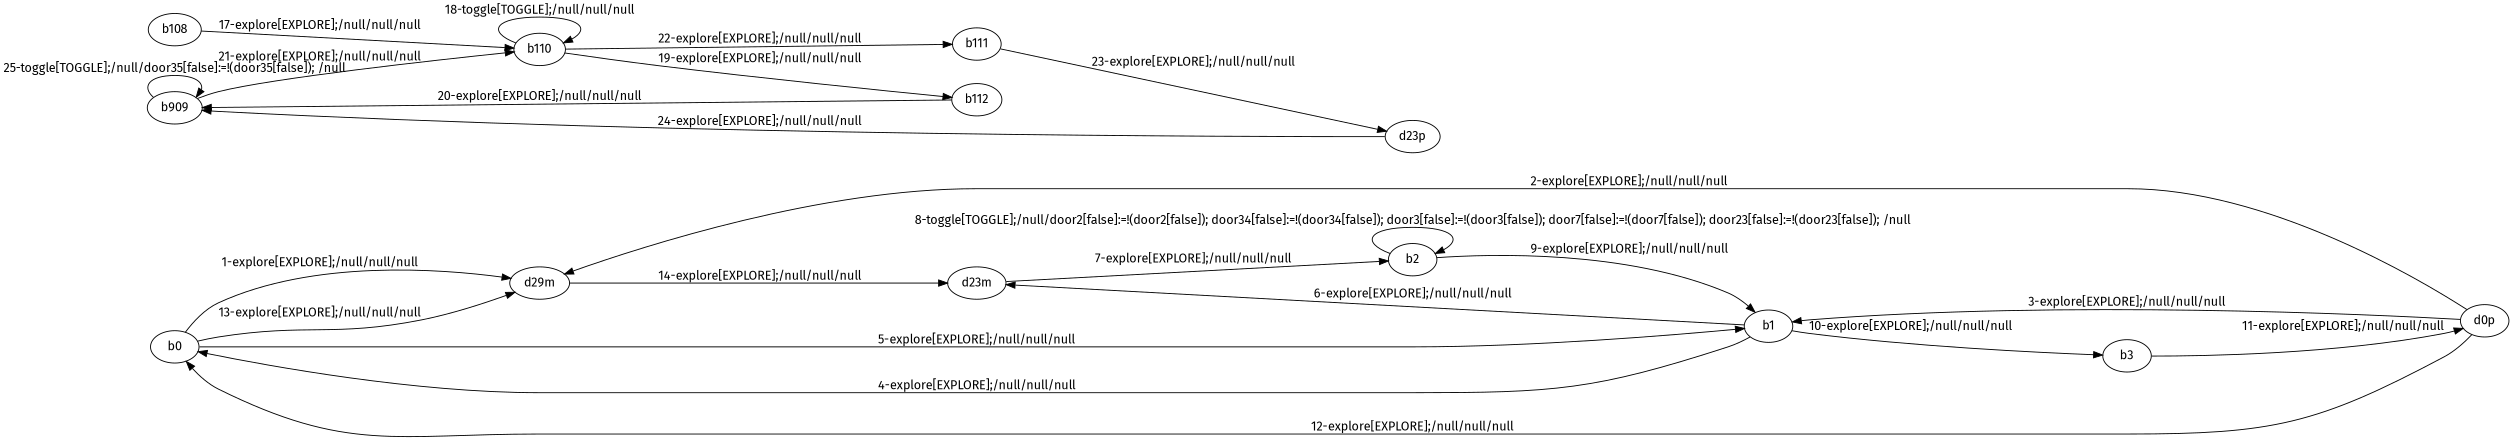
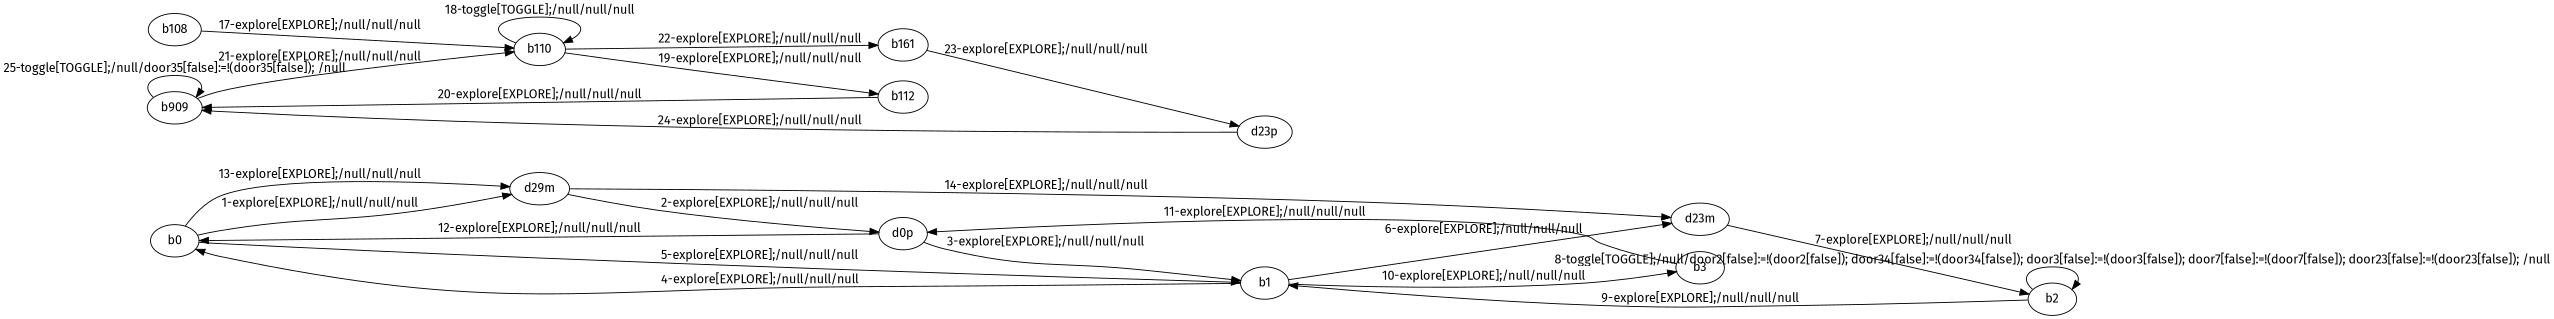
  digraph {
    fontname="Fira Sans"
    rankdir=LR
    node [fontname="Fira Sans"]
    edge [fontname="Fira Sans"]
    b0
    d29m
    b1
    n4 [label=d0p]
    d23m
    b3
    b2
    n8 [label=b909]
    d23p
    b108
    b110
    b112
-   b111
+   b111 [label=b161]
    b0 -> d29m [label="1-explore[EXPLORE];/null/null/null"]
    b0 -> d29m [label="13-explore[EXPLORE];/null/null/null"]
    b0 -> b1 [label="5-explore[EXPLORE];/null/null/null"]
-   n4 -> d29m [label="2-explore[EXPLORE];/null/null/null"]
+   d29m -> n4 [label="2-explore[EXPLORE];/null/null/null"]
    d29m -> d23m [label="14-explore[EXPLORE];/null/null/null"]
    b1 -> b0 [label="4-explore[EXPLORE];/null/null/null"]
    b1 -> d23m [label="6-explore[EXPLORE];/null/null/null"]
    b1 -> b3 [label="10-explore[EXPLORE];/null/null/null"]
    n4 -> b0 [label="12-explore[EXPLORE];/null/null/null"]
    n4 -> b1 [label="3-explore[EXPLORE];/null/null/null"]
    d23m -> b2 [label="7-explore[EXPLORE];/null/null/null"]
    b3 -> n4 [label="11-explore[EXPLORE];/null/null/null"]
    b2 -> b1 [label="9-explore[EXPLORE];/null/null/null"]
    b2 -> b2 [label="8-toggle[TOGGLE];/null/door2[false]:=!(door2[false]); door34[false]:=!(door34[false]); door3[false]:=!(door3[false]); door7[false]:=!(door7[false]); door23[false]:=!(door23[false]); /null"]
    n8 -> n8 [label="25-toggle[TOGGLE];/null/door35[false]:=!(door35[false]); /null"]
    n8 -> b110 [label="21-explore[EXPLORE];/null/null/null"]
    d23p -> n8 [label="24-explore[EXPLORE];/null/null/null"]
    b108 -> b110 [label="17-explore[EXPLORE];/null/null/null"]
    b110 -> b110 [label="18-toggle[TOGGLE];/null/null/null"]
    b110 -> b112 [label="19-explore[EXPLORE];/null/null/null"]
    b110 -> b111 [label="22-explore[EXPLORE];/null/null/null"]
    b112 -> n8 [label="20-explore[EXPLORE];/null/null/null"]
    b111 -> d23p [label="23-explore[EXPLORE];/null/null/null"]
  }
